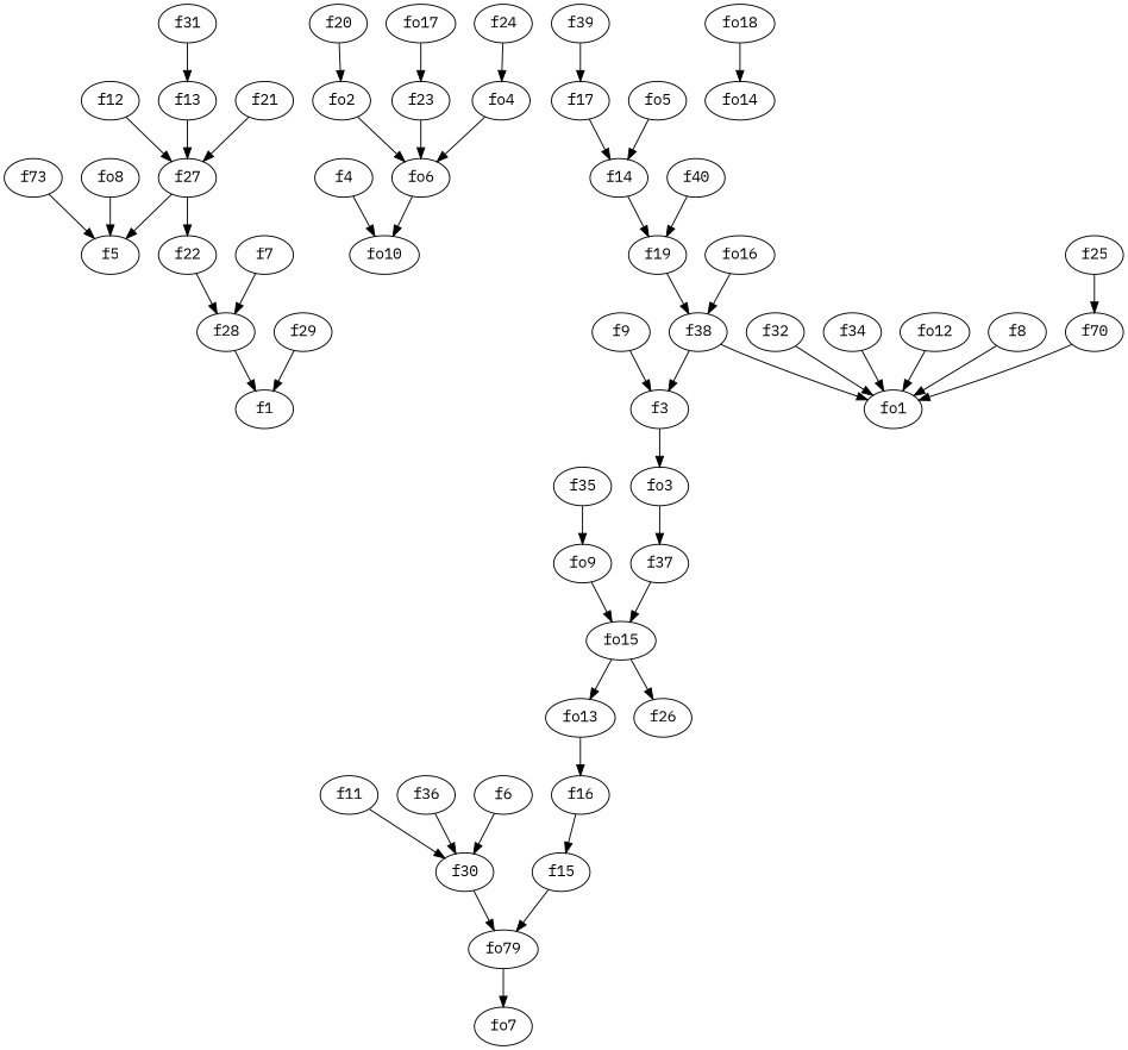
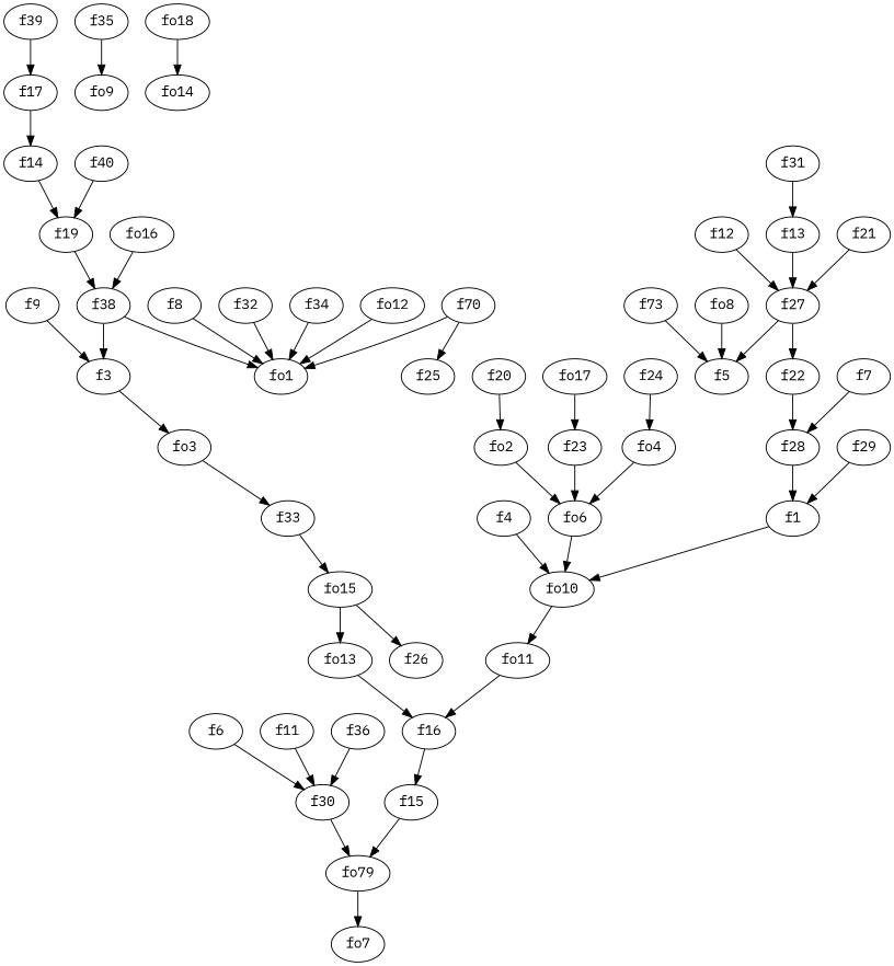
  strict digraph {
    fontname="IBM Plex Mono"
    node [fontname="IBM Plex Mono"]
    edge [fontname="IBM Plex Mono" weight=2]
    f1
    fo10
+   fo11
    f3
    fo3
-   f37
+   f37 [label=f33]
    f4
    f27
    f5
    f22
    f6
    f30
    n13 [label=fo79]
    f7
    f28
    f8
    fo1
    f9
    n19 [label=f70]
    f11
    f12
    f13
    f14
    f19
    f38
    f15
    fo7
    f16
    f17
    f20
    fo2
    fo6
    f21
    f23
    f24
    fo4
    f25
    fo13
    f29
    f31
    f32
    n42 [label=f73]
    f34
    f35
    fo9
    fo15
    f36
    f26
    f39
    f40
-   fo5
    fo8
    fo12
    fo16
    fo17
    fo18
    fo14
+   f1 -> fo10
+   fo10 -> fo11
+   fo11 -> f16
    f3 -> fo3
    fo3 -> f37
    f37 -> fo15
    f4 -> fo10
    f27 -> f5
    f27 -> f22
    f22 -> f28
    f6 -> f30
    f30 -> n13
    n13 -> fo7
    f7 -> f28
    f28 -> f1
    f8 -> fo1
    f9 -> f3
    n19 -> fo1
    f11 -> f30
    f12 -> f27
    f13 -> f27
    f14 -> f19
    f19 -> f38
    f38 -> f3
    f38 -> fo1
    f15 -> n13
    f16 -> f15
    f17 -> f14
    f20 -> fo2
    fo2 -> fo6
    fo6 -> fo10
    f21 -> f27
    f23 -> fo6
    f24 -> fo4
    fo4 -> fo6
-   f25 -> n19
+   n19 -> f25
    fo13 -> f16
    f29 -> f1
    f31 -> f13
    f32 -> fo1
    n42 -> f5
    f34 -> fo1
    f35 -> fo9
-   fo9 -> fo15
    fo15 -> fo13
    fo15 -> f26
    f36 -> f30
    f39 -> f17
    f40 -> f19
-   fo5 -> f14
    fo8 -> f5
    fo12 -> fo1
    fo16 -> f38
    fo17 -> f23
    fo18 -> fo14
  }
